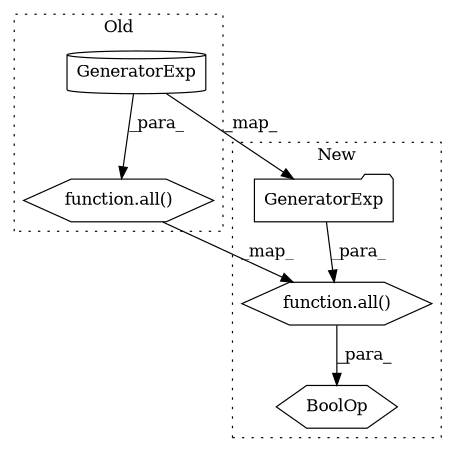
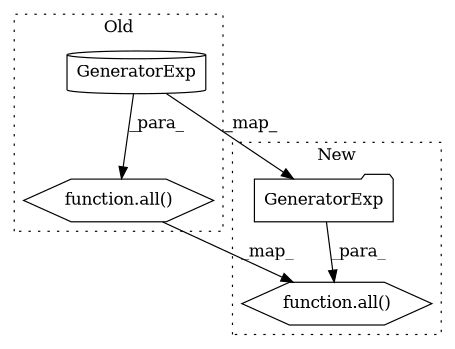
  digraph {
    node [a=75 l=7 shape=hexagon]
    n1 [l="13,109" label="function.all()" s="2966,2986"]
    n2 [a=55 label=GeneratorExp s=2979 shape=cylinder]
    n3 [l="13,138" label="function.all()" s="3054,3074"]
-   n4 [a=72 l=26 label=BoolOp s=3346]
    n5 [a=55 label=GeneratorExp s=3067 shape=folder]
    subgraph cluster_1 {
      label=Old
      style=dotted
      n1
      n2
    }
    subgraph cluster_2 {
      label=New
      style=dotted
      n3
-     n4
      n5
    }
    n1 -> n3 [label=_map_]
    n2 -> n1 [label=_para_]
    n2 -> n5 [label=_map_]
-   n3 -> n4 [label=_para_]
    n5 -> n3 [label=_para_]
  }
